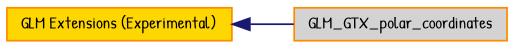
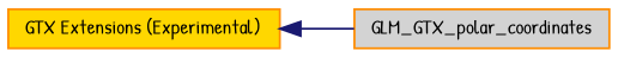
  digraph {
    rankdir=LR
    fontname="Patrick Hand"
    node [color=darkorange fontname="Patrick Hand" fontsize=10 shape=record style=filled]
    n1 [fillcolor=lightgrey fontcolor=black height=0.2 label=GLM_GTX_polar_coordinates width=0.4]
-   n2 [fillcolor=gold height=0.2 label="GLM Extensions (Experimental)" width=0.4]
+   n2 [fillcolor=gold height=0.2 label="GTX Extensions (Experimental)" width=0.4]
    n2 -> n1 [color=midnightblue dir=back fontname="Patrick Hand" fontsize=10 labelfontname=FreeSans labelfontsize=10 shape=plaintext style=solid]
  }
